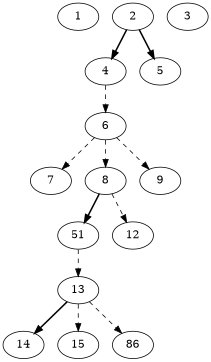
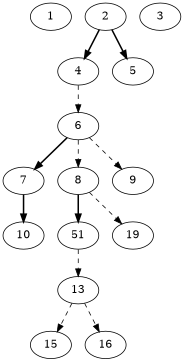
  digraph {
    node [alpha=0.02]
    edge [style=dashed]
    1 [alpha=0.08 expect_size=529868086390614784]
    2 [expect_size=3265309253610723]
    4 [alpha=0.03 expect_size=1423447347587900]
    5 [alpha=0.08 expect_size=185755635094142752]
    6 [alpha=0.11 expect_size=153088831485552623616]
    7 [expect_size=41535393631548536]
    8 [expect_size=5007560151138304000]
    9 [alpha=0.05 expect_size=10070349363508412416]
    3 [expect_size=197848262174663744]
+   10 [alpha=0.12 expect_size=338333332006423]
    n11 [alpha=0.08 expect_size=7174028355598024704 label=51]
-   12 [alpha=0.03 expect_size=105316688303093872]
+   12 [alpha=0.03 expect_size=105316688303093872 label=19]
    13 [alpha=0.14 expect_size=14517794715870484]
-   14 [alpha=0.12 expect_size=103690604995657184]
    15 [alpha=0.03 expect_size=14643436892893606]
-   16 [alpha=0.12 expect_size=26192412593532960768 label=86]
+   16 [alpha=0.12 expect_size=26192412593532960768]
    2 -> 4 [style=bold]
    2 -> 5 [style=bold]
    4 -> 6
-   6 -> 7
+   6 -> 7 [style=bold]
    6 -> 8
    6 -> 9
+   7 -> 10 [style=bold]
    8 -> n11 [style=bold]
    8 -> 12
    n11 -> 13
-   13 -> 14 [style=bold]
    13 -> 15
    13 -> 16
  }
